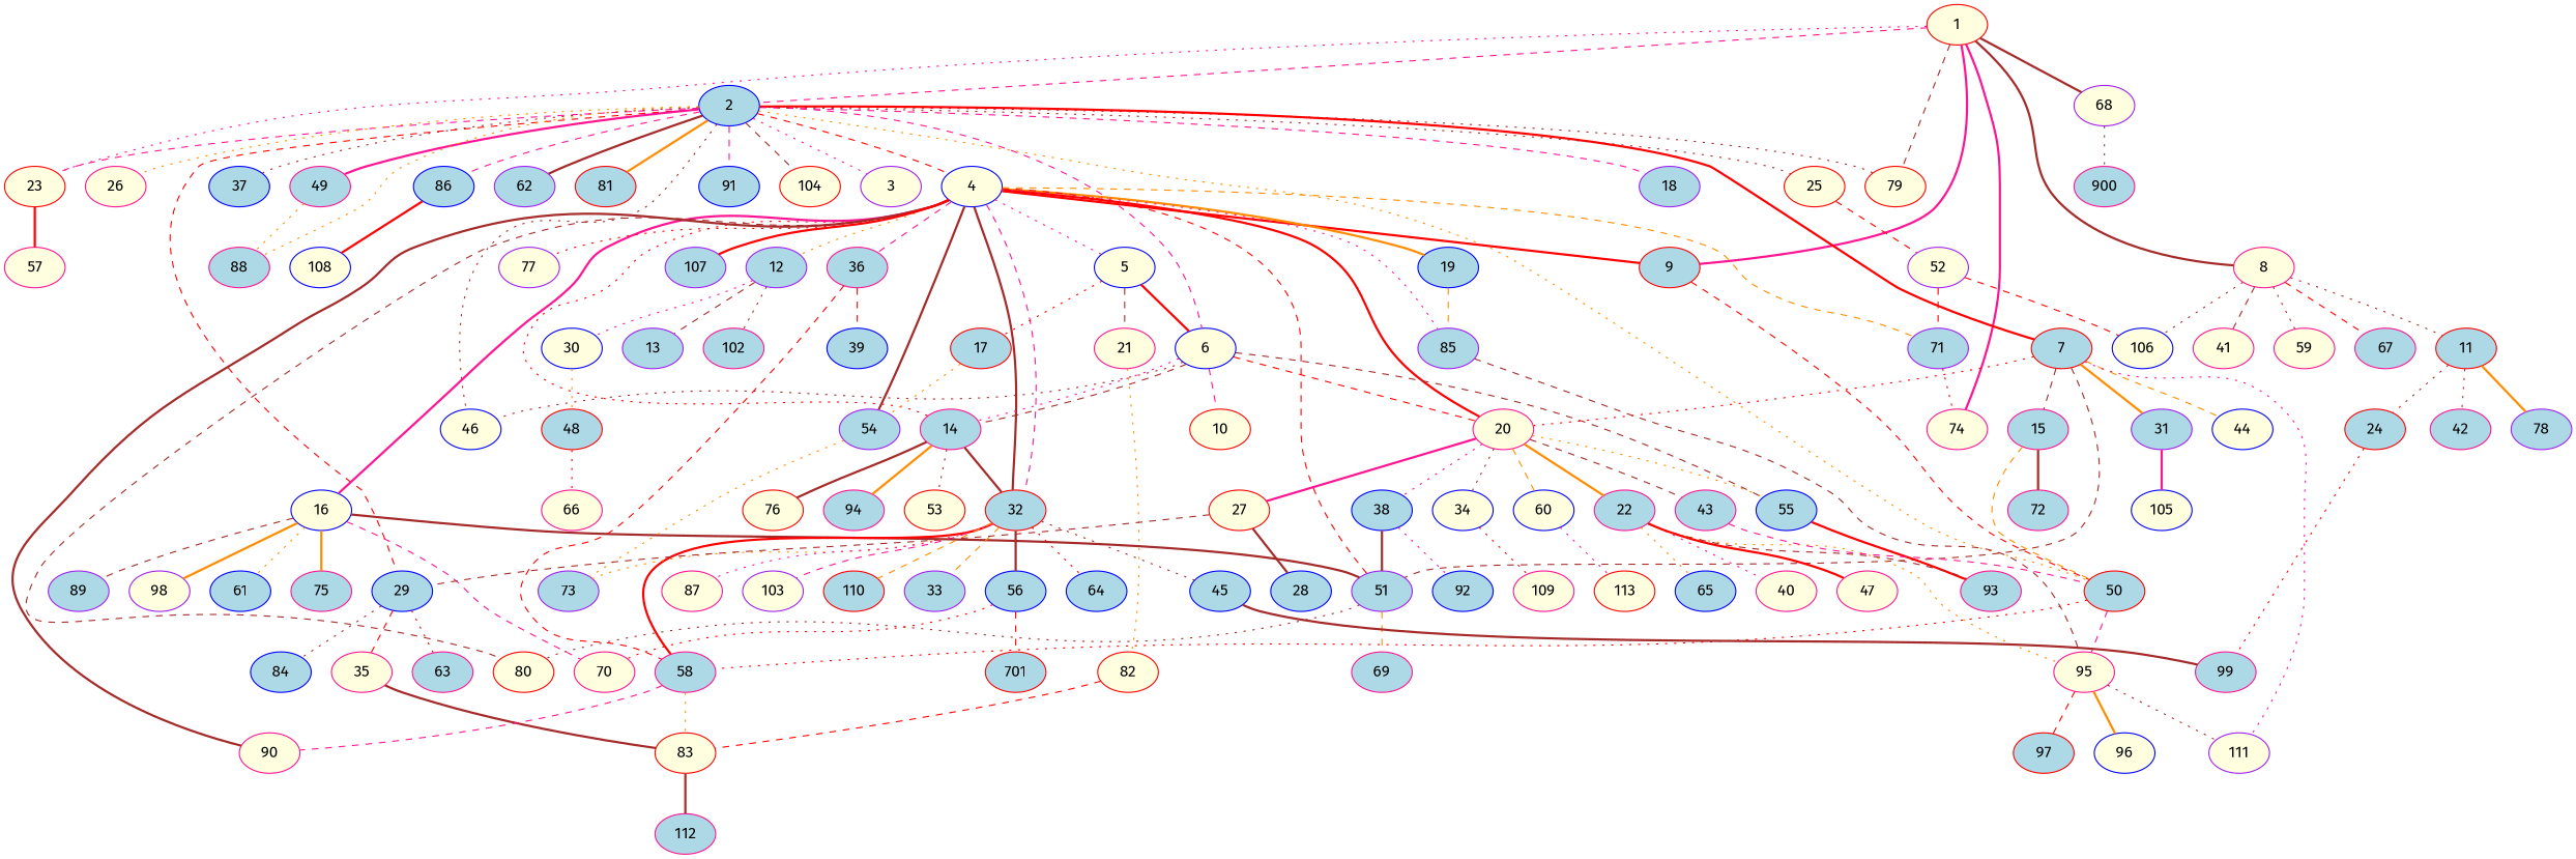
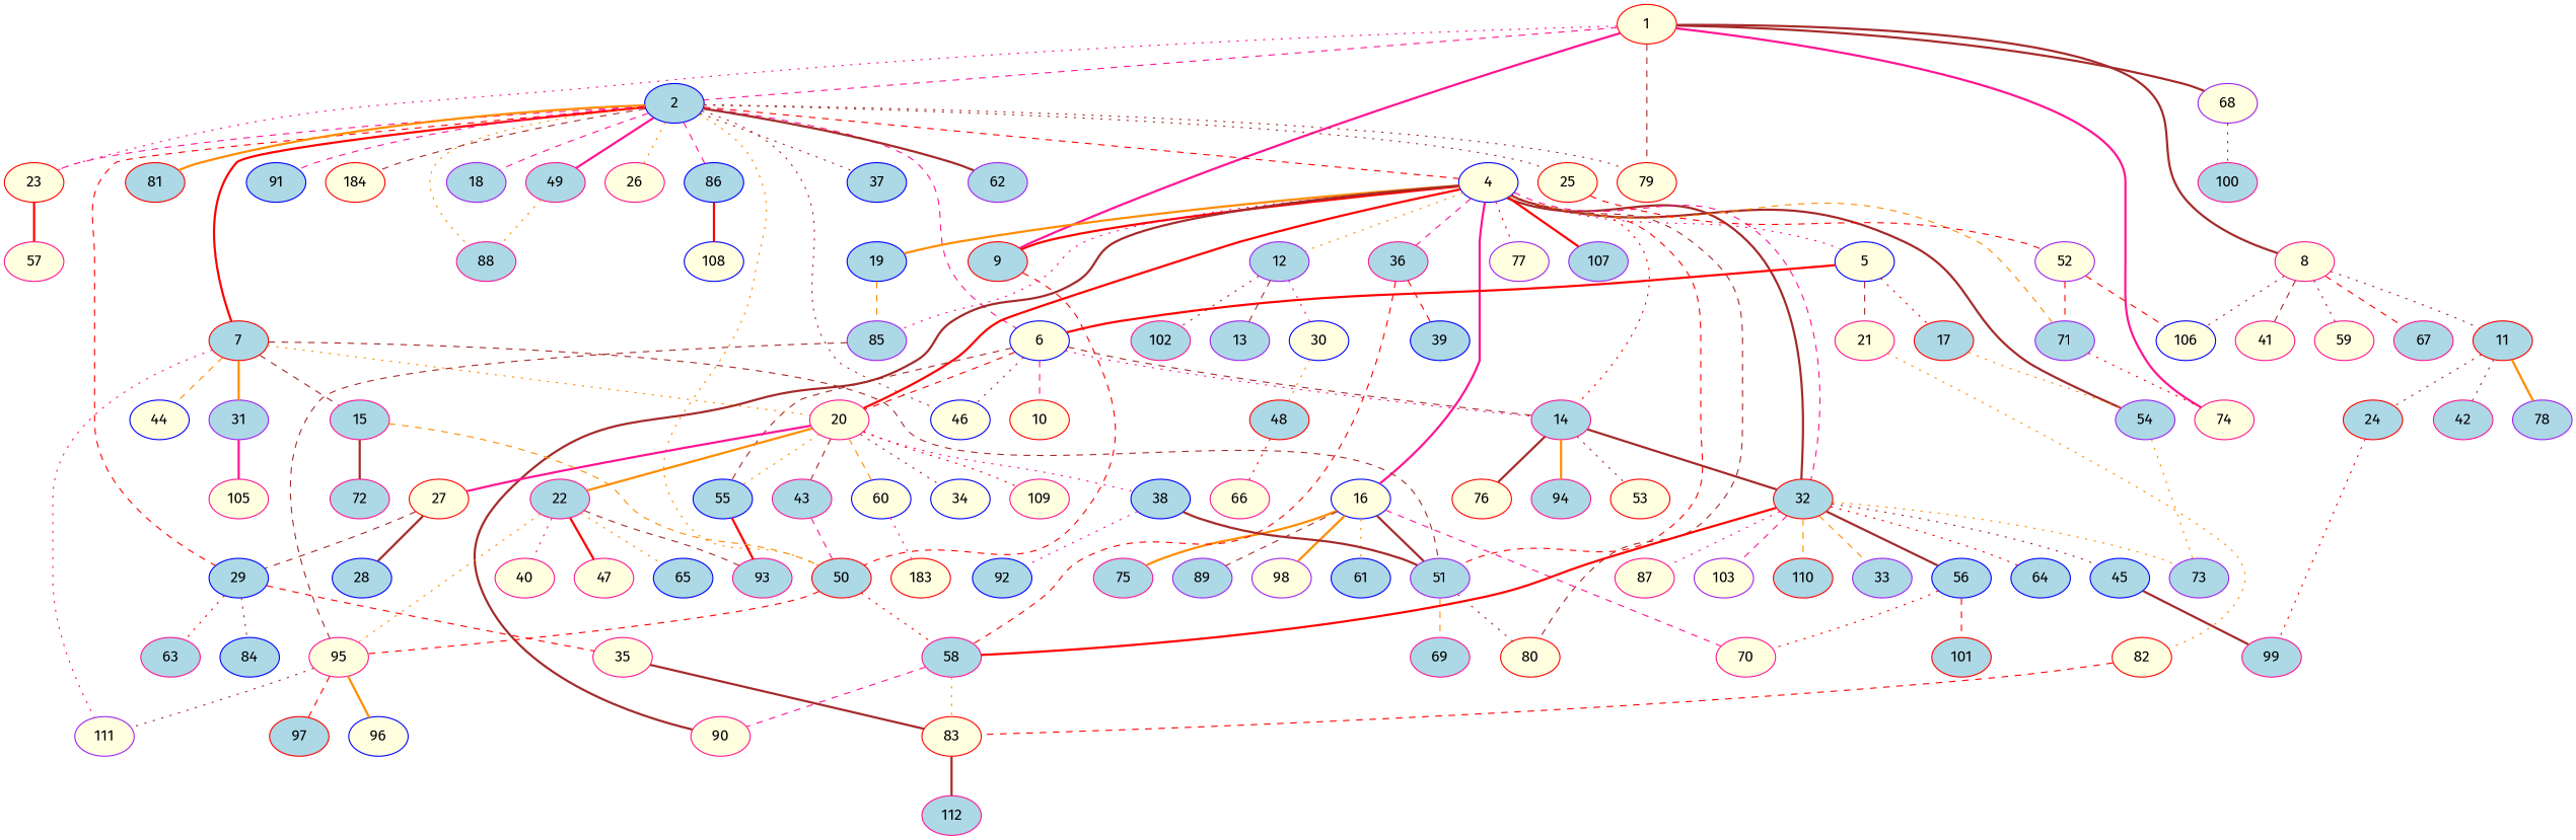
  graph {
    fontname="Fira Sans"
    node [color=deeppink fillcolor=lightblue fontname="Fira Sans" style=filled]
    edge [color=brown fontname="Fira Sans" style=dotted]
    1 [color=red fillcolor=lightyellow]
    2 [color=blue]
    8 [fillcolor=lightyellow]
    9 [color=red]
    23 [color=red fillcolor=lightyellow]
    68 [color=purple fillcolor=lightyellow]
    74 [fillcolor=lightyellow]
    79 [color=red fillcolor=lightyellow]
-   3 [color=purple fillcolor=lightyellow]
    4 [color=blue fillcolor=lightyellow]
    6 [color=blue fillcolor=lightyellow]
    7 [color=red]
    18 [color=purple]
    25 [color=red fillcolor=lightyellow]
    26 [fillcolor=lightyellow]
    29 [color=blue]
    37 [color=blue]
    46 [color=blue fillcolor=lightyellow]
    49
    50 [color=red]
    62 [color=purple]
    81 [color=red]
    86 [color=blue]
    88
    91 [color=blue]
-   104 [color=red fillcolor=lightyellow]
+   104 [color=red fillcolor=lightyellow label=184]
    11 [color=red]
    41 [fillcolor=lightyellow]
    59 [fillcolor=lightyellow]
    67
    106 [color=blue fillcolor=lightyellow]
    57 [fillcolor=lightyellow]
-   100 [label=900]
+   100
    5 [color=blue fillcolor=lightyellow]
    12 [color=purple]
    14
    16 [color=blue fillcolor=lightyellow]
    19 [color=blue]
    20 [fillcolor=lightyellow]
    32 [color=red]
    36
    51 [color=purple]
    54 [color=purple]
    71 [color=purple]
    77 [color=purple fillcolor=lightyellow]
    80 [color=red fillcolor=lightyellow]
    85 [color=purple]
    90 [fillcolor=lightyellow]
    107 [color=purple]
    10 [color=red fillcolor=lightyellow]
    55 [color=blue]
    15
    31 [color=purple]
    44 [color=blue fillcolor=lightyellow]
    111 [color=purple fillcolor=lightyellow]
    52 [color=purple fillcolor=lightyellow]
    35 [fillcolor=lightyellow]
    63
    84 [color=blue]
    95 [fillcolor=lightyellow]
    58
    108 [color=blue fillcolor=lightyellow]
    17 [color=red]
    21 [fillcolor=lightyellow]
    13 [color=purple]
    30 [color=blue fillcolor=lightyellow]
    102
    53 [color=red fillcolor=lightyellow]
    76 [color=red fillcolor=lightyellow]
    94
    61 [color=blue]
    70 [fillcolor=lightyellow]
    75
    89 [color=purple]
    98 [color=purple fillcolor=lightyellow]
    22
    27 [color=red fillcolor=lightyellow]
    34 [color=blue fillcolor=lightyellow]
    38 [color=blue]
    43
    60 [color=blue fillcolor=lightyellow]
    109 [fillcolor=lightyellow]
    33 [color=purple]
    45 [color=blue]
    56 [color=blue]
    64 [color=blue]
    73 [color=purple]
    87 [fillcolor=lightyellow]
    103 [color=purple fillcolor=lightyellow]
    110 [color=red]
    39 [color=blue]
    69
    82 [color=red fillcolor=lightyellow]
    93
    72
-   105 [color=blue fillcolor=lightyellow]
+   105 [fillcolor=lightyellow]
    24 [color=red]
    42
    78 [color=purple]
    99
    48 [color=red]
    40 [fillcolor=lightyellow]
    47 [fillcolor=lightyellow]
    65 [color=blue]
    28 [color=blue]
    92 [color=blue]
-   113 [color=red fillcolor=lightyellow]
+   113 [color=red fillcolor=lightyellow label=183]
    83 [color=red fillcolor=lightyellow]
    96 [color=blue fillcolor=lightyellow]
    97 [color=red]
    66 [fillcolor=lightyellow]
-   101 [color=red label=701]
+   101 [color=red]
    112
    1 -- 2 [color=deeppink style=dashed]
    1 -- 8 [style=bold]
    1 -- 9 [color=deeppink style=bold]
    1 -- 23 [color=deeppink]
    1 -- 68 [style=bold]
    1 -- 74 [color=deeppink style=bold]
    1 -- 79 [style=dashed]
    2 -- 23 [color=deeppink style=dashed]
    2 -- 79
-   2 -- 3 [color=deeppink]
    2 -- 4 [color=red style=dashed]
    2 -- 6 [color=deeppink style=dashed]
    2 -- 7 [color=red style=bold]
    2 -- 18 [color=deeppink style=dashed]
    2 -- 25
    2 -- 26 [color=darkorange]
    2 -- 29 [color=red style=dashed]
    2 -- 37
    2 -- 46
    2 -- 49 [color=deeppink style=bold]
    2 -- 50 [color=darkorange]
    2 -- 62 [style=bold]
    2 -- 81 [color=darkorange style=bold]
    2 -- 86 [color=deeppink style=dashed]
    2 -- 88 [color=darkorange]
    2 -- 91 [color=deeppink style=dashed]
    2 -- 104 [style=dashed]
    8 -- 11
    8 -- 41 [style=dashed]
    8 -- 59
    8 -- 67 [color=red style=dashed]
    8 -- 106
    9 -- 50 [color=red style=dashed]
    23 -- 57 [color=red style=bold]
    68 -- 100
    4 -- 9 [color=red style=bold]
    4 -- 5 [color=deeppink]
    4 -- 12 [color=darkorange]
    4 -- 14 [color=red]
    4 -- 16 [color=deeppink style=bold]
    4 -- 19 [color=darkorange style=bold]
    4 -- 20 [color=red style=bold]
    4 -- 32 [style=bold]
    4 -- 32 [color=deeppink style=dashed]
    4 -- 36 [color=deeppink style=dashed]
    4 -- 51 [color=red style=dashed]
    4 -- 54 [style=bold]
    4 -- 71 [color=darkorange style=dashed]
    4 -- 77 [color=red]
    4 -- 80 [style=dashed]
    4 -- 85 [color=deeppink]
    4 -- 90 [style=bold]
    4 -- 107 [color=red style=bold]
    6 -- 46
    6 -- 14 [color=deeppink]
    6 -- 14 [style=dashed]
    6 -- 20 [color=red style=dashed]
    6 -- 10 [color=deeppink style=dashed]
    6 -- 55 [style=dashed]
-   7 -- 20 [color=red]
+   7 -- 20 [color=darkorange]
    7 -- 51 [style=dashed]
    7 -- 15 [style=dashed]
    7 -- 31 [color=darkorange style=bold]
    7 -- 44 [color=darkorange style=dashed]
    7 -- 111 [color=deeppink]
    25 -- 52 [color=red style=dashed]
    29 -- 35 [color=red style=dashed]
    29 -- 63 [color=red]
    29 -- 84
    49 -- 88 [color=darkorange]
-   50 -- 95 [color=deeppink style=dashed]
+   50 -- 95 [color=red style=dashed]
    50 -- 58 [color=red]
    86 -- 108 [color=red style=bold]
    11 -- 24
    11 -- 42
    11 -- 78 [color=darkorange style=bold]
    5 -- 6 [color=red style=bold]
    5 -- 17 [color=red]
    5 -- 21 [style=dashed]
    12 -- 13 [style=dashed]
    12 -- 30 [color=deeppink]
    12 -- 102
    14 -- 32 [style=bold]
    14 -- 53
    14 -- 76 [style=bold]
    14 -- 94 [color=darkorange style=bold]
    16 -- 51 [style=bold]
    16 -- 61 [color=darkorange]
    16 -- 70 [color=deeppink style=dashed]
    16 -- 75 [color=darkorange style=bold]
    16 -- 89 [style=dashed]
    16 -- 98 [color=darkorange style=bold]
    19 -- 85 [color=darkorange style=dashed]
    20 -- 55 [color=darkorange]
    20 -- 22 [color=darkorange style=bold]
    20 -- 27 [color=deeppink style=bold]
    20 -- 34
    20 -- 38 [color=deeppink]
    20 -- 43 [style=dashed]
    20 -- 60 [color=darkorange style=dashed]
-   34 -- 109 [color=red]
+   20 -- 109 [color=red]
    32 -- 58 [color=red style=bold]
    32 -- 33 [color=darkorange style=dashed]
    32 -- 45
    32 -- 56 [style=bold]
    32 -- 64 [color=red]
    32 -- 73 [color=darkorange]
    32 -- 87 [color=deeppink]
    32 -- 103 [color=deeppink style=dashed]
    32 -- 110 [color=darkorange style=dashed]
    36 -- 58 [color=red style=dashed]
    36 -- 39 [color=red style=dashed]
    51 -- 80
    51 -- 69 [color=darkorange style=dashed]
    54 -- 73 [color=darkorange]
    71 -- 74 [color=red]
    85 -- 95 [style=dashed]
    55 -- 93 [color=red style=bold]
    15 -- 50 [color=darkorange style=dashed]
    15 -- 72 [style=bold]
    31 -- 105 [color=deeppink style=bold]
    52 -- 106 [color=red style=dashed]
    52 -- 71 [color=red style=dashed]
    35 -- 83 [style=bold]
    95 -- 111
    95 -- 96 [color=darkorange style=bold]
    95 -- 97 [color=red style=dashed]
    58 -- 90 [color=deeppink style=dashed]
    58 -- 83 [color=darkorange]
    17 -- 54 [color=darkorange]
    21 -- 82 [color=darkorange]
    30 -- 48 [color=darkorange]
    22 -- 95 [color=darkorange]
    22 -- 93 [style=dashed]
    22 -- 40 [color=deeppink]
    22 -- 47 [color=red style=bold]
    22 -- 65 [color=darkorange]
    27 -- 29 [style=dashed]
    27 -- 28 [style=bold]
    38 -- 51 [style=bold]
    38 -- 92 [color=deeppink]
    43 -- 50 [color=deeppink style=dashed]
    60 -- 113 [color=deeppink]
    45 -- 99 [style=bold]
    56 -- 70 [color=red]
    56 -- 101 [color=red style=dashed]
    82 -- 83 [color=red style=dashed]
    24 -- 99 [color=red]
    48 -- 66 [color=red]
    83 -- 112 [style=bold]
  }
